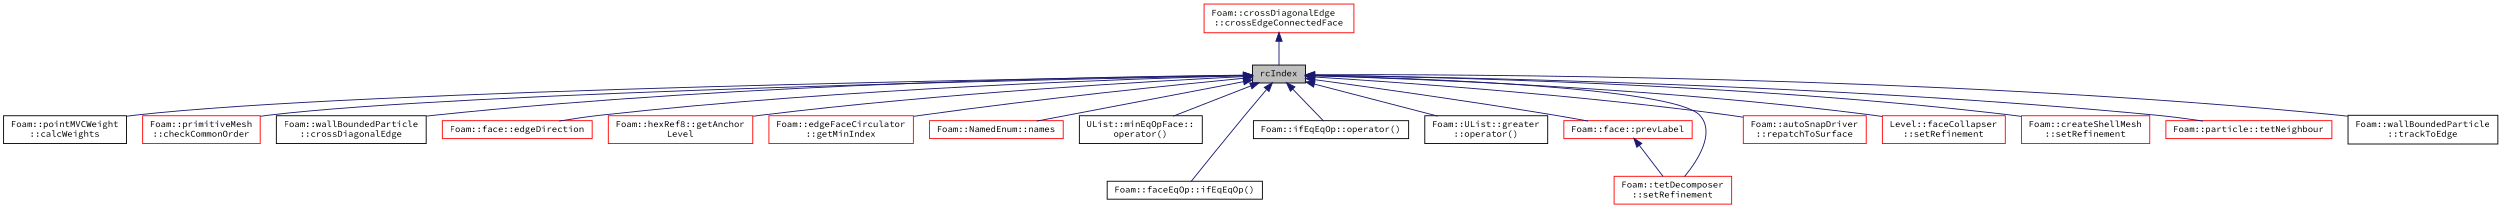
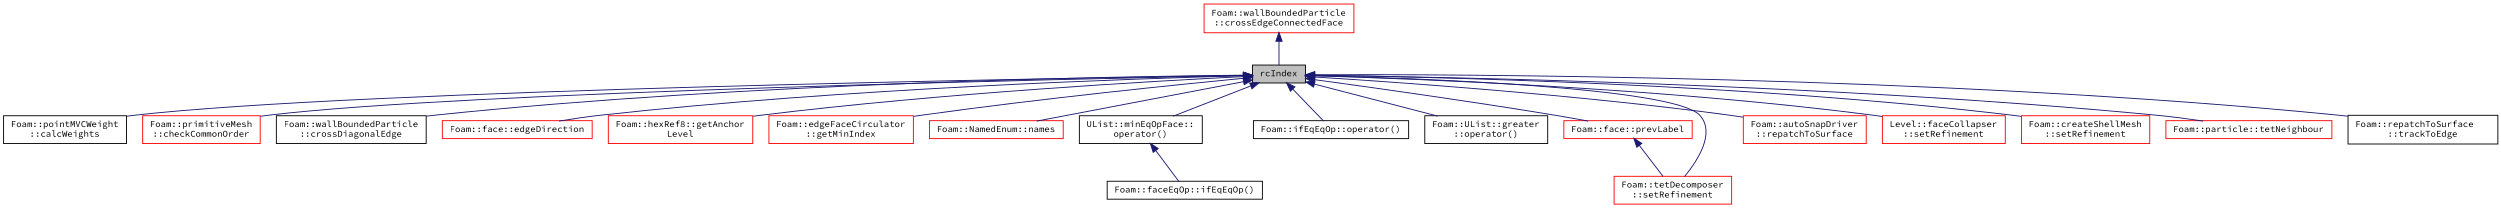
  digraph {
    fontname="Source Code Pro"
    rankdir=TB
    node [color=red fontname="Source Code Pro" fontsize=10 shape=record]
    edge [color=midnightblue dir=back fontname="Source Code Pro" fontsize=10 labelfontname=Helvetica labelfontsize=10 style=solid]
    n1 [color=black fillcolor=grey75 fontcolor=black height=0.2 label=rcIndex style=filled width=0.4]
    n2 [color=black height=0.2 label="Foam::pointMVCWeight\l::calcWeights" width=0.4]
    n3 [height=0.2 label="Foam::primitiveMesh\l::checkCommonOrder" width=0.4]
    n4 [color=black height=0.2 label="Foam::wallBoundedParticle\l::crossDiagonalEdge" width=0.4]
    n5 [height=0.2 label="Foam::face::edgeDirection" width=0.4]
    n6 [height=0.2 label="Foam::hexRef8::getAnchor\lLevel" width=0.4]
    n7 [height=0.2 label="Foam::edgeFaceCirculator\l::getMinIndex" width=0.4]
    n8 [height=0.2 label="Foam::NamedEnum::names" width=0.4]
    n9 [color=black height=0.2 label="UList::minEqOpFace::\loperator()" width=0.4]
    n10 [color=black height=0.2 label="Foam::faceEqOp::ifEqEqOp()" width=0.4]
    n11 [color=black height=0.2 label="Foam::ifEqEqOp::operator()" width=0.4]
    n12 [color=black height=0.2 label="Foam::UList::greater\l::operator()" width=0.4]
    n13 [height=0.2 label="Foam::face::prevLabel" width=0.4]
    n14 [height=0.2 label="Foam::tetDecomposer\l::setRefinement" width=0.4]
    n15 [height=0.2 label="Foam::autoSnapDriver\l::repatchToSurface" width=0.4]
    n16 [height=0.2 label="Level::faceCollapser\l::setRefinement" width=0.4]
    n17 [height=0.2 label="Foam::createShellMesh\l::setRefinement" width=0.4]
    n18 [height=0.2 label="Foam::particle::tetNeighbour" width=0.4]
-   n19 [color=black height=0.2 label="Foam::wallBoundedParticle\l::trackToEdge" width=0.4]
-   n20 [height=0.2 label="Foam::crossDiagonalEdge\l::crossEdgeConnectedFace" width=0.4]
+   n19 [color=black height=0.2 label="Foam::repatchToSurface\l::trackToEdge" width=0.4]
+   n20 [height=0.2 label="Foam::wallBoundedParticle\l::crossEdgeConnectedFace" width=0.4]
    n1 -> n2
    n1 -> n3
    n1 -> n4
    n1 -> n5
    n1 -> n6
    n1 -> n7
    n1 -> n8
    n1 -> n9
-   n1 -> n10
+   n9 -> n10
    n1 -> n11
    n1 -> n12
    n1 -> n13
    n1 -> n14
    n1 -> n15
    n1 -> n16
    n1 -> n17
    n1 -> n18
    n1 -> n19
    n13 -> n14
    n20 -> n1
  }
